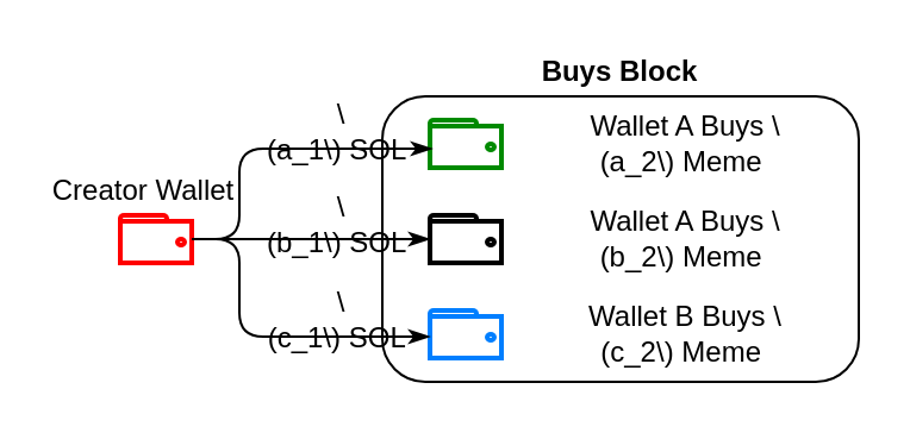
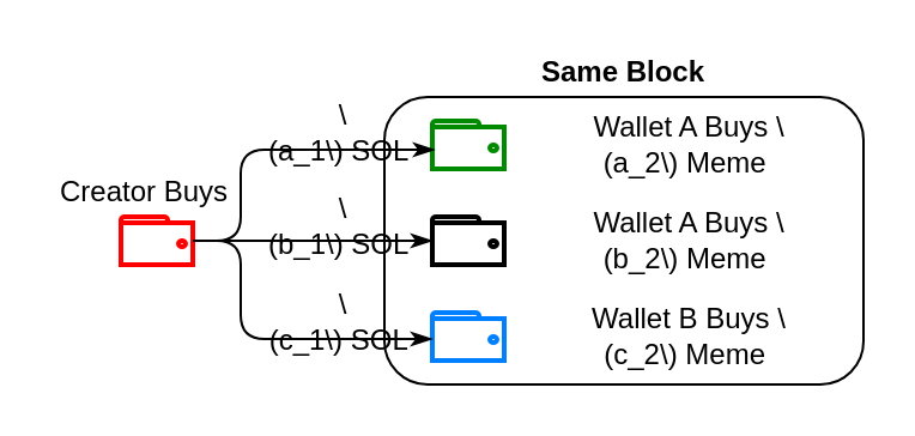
  <mxCell id="0" />
  <mxCell id="1" parent="0" />
  <mxCell id="2" value="" style="html=1;verticalLabelPosition=bottom;align=center;labelBackgroundColor=#ffffff;verticalAlign=top;strokeWidth=2;strokeColor=#FF0000;shadow=0;dashed=0;shape=mxgraph.ios7.icons.wallet;" parent="1" vertex="1"><mxGeometry x="50" y="90" width="30" height="20" as="geometry" /></mxCell>
  <mxCell id="3" value="" style="rounded=1;whiteSpace=wrap;html=1;" parent="1" vertex="1"><mxGeometry x="160" y="40" width="200" height="120" as="geometry" /></mxCell>
- <mxCell id="4" value="&lt;b&gt;Buys Block&lt;/b&gt;" style="text;html=1;align=center;verticalAlign=middle;whiteSpace=wrap;rounded=0;" parent="1" vertex="1"><mxGeometry x="220" y="20" width="80" height="20" as="geometry" /></mxCell>
- <mxCell id="5" value="Creator Wallet" style="text;html=1;align=center;verticalAlign=middle;whiteSpace=wrap;rounded=0;" parent="1" vertex="1"><mxGeometry x="20" y="70" width="80" height="20" as="geometry" /></mxCell>
+ <mxCell id="4" value="&lt;b&gt;Same Block&lt;/b&gt;" style="text;html=1;align=center;verticalAlign=middle;whiteSpace=wrap;rounded=0;" parent="1" vertex="1"><mxGeometry x="220" y="20" width="80" height="20" as="geometry" /></mxCell>
+ <mxCell id="5" value="Creator Buys" style="text;html=1;align=center;verticalAlign=middle;whiteSpace=wrap;rounded=0;" parent="1" vertex="1"><mxGeometry x="20" y="70" width="80" height="20" as="geometry" /></mxCell>
  <mxCell id="6" value="" style="html=1;verticalLabelPosition=bottom;align=center;labelBackgroundColor=#ffffff;verticalAlign=top;strokeWidth=2;strokeColor=#000000;shadow=0;dashed=0;shape=mxgraph.ios7.icons.wallet;" parent="1" vertex="1"><mxGeometry x="180" y="90" width="30" height="20" as="geometry" /></mxCell>
  <mxCell id="7" value="" style="html=1;verticalLabelPosition=bottom;align=center;labelBackgroundColor=#ffffff;verticalAlign=top;strokeWidth=2;strokeColor=#007FFF;shadow=0;dashed=0;shape=mxgraph.ios7.icons.wallet;" parent="1" vertex="1"><mxGeometry x="180" y="130" width="30" height="20" as="geometry" /></mxCell>
  <mxCell id="8" value="Wallet A Buys \(b_2\)&lt;span style=&quot;background-color: transparent; color: light-dark(rgb(0, 0, 0), rgb(255, 255, 255));&quot;&gt;&amp;nbsp;Meme&amp;nbsp;&lt;/span&gt;" style="text;html=1;align=center;verticalAlign=middle;whiteSpace=wrap;rounded=0;" parent="1" vertex="1"><mxGeometry x="220" y="90" width="135" height="20" as="geometry" /></mxCell>
  <mxCell id="9" value="Wallet B Buys \(c_2\)&lt;span style=&quot;background-color: transparent; color: light-dark(rgb(0, 0, 0), rgb(255, 255, 255));&quot;&gt;&amp;nbsp;Meme&amp;nbsp;&lt;/span&gt;" style="text;html=1;align=center;verticalAlign=middle;whiteSpace=wrap;rounded=0;" parent="1" vertex="1"><mxGeometry x="220" y="130" width="135" height="20" as="geometry" /></mxCell>
  <mxCell id="10" style="edgeStyle=orthogonalEdgeStyle;rounded=1;orthogonalLoop=1;jettySize=auto;html=1;endArrow=classicThin;endFill=1;curved=0;" parent="1" source="2" target="6" edge="1"><mxGeometry relative="1" as="geometry"><Array as="points"><mxPoint x="160" y="100" /><mxPoint x="160" y="100" /></Array></mxGeometry></mxCell>
  <mxCell id="11" value="\(a_1\)&lt;span style=&quot;background-color: transparent; color: light-dark(rgb(0, 0, 0), rgb(255, 255, 255));&quot;&gt;&amp;nbsp;SOL&amp;nbsp;&lt;/span&gt;" style="text;html=1;align=center;verticalAlign=middle;whiteSpace=wrap;rounded=0;" parent="1" vertex="1"><mxGeometry x="113" y="45" width="60" height="20" as="geometry" /></mxCell>
  <mxCell id="12" value="" style="html=1;verticalLabelPosition=bottom;align=center;labelBackgroundColor=#ffffff;verticalAlign=top;strokeWidth=2;strokeColor=#008A00;shadow=0;dashed=0;shape=mxgraph.ios7.icons.wallet;" parent="1" vertex="1"><mxGeometry x="180" y="50" width="30" height="20" as="geometry" /></mxCell>
  <mxCell id="13" value="Wallet A Buys \(a_2\)&lt;span style=&quot;background-color: transparent; color: light-dark(rgb(0, 0, 0), rgb(255, 255, 255));&quot;&gt;&amp;nbsp;Meme&amp;nbsp;&lt;/span&gt;" style="text;html=1;align=center;verticalAlign=middle;whiteSpace=wrap;rounded=0;" parent="1" vertex="1"><mxGeometry x="220" y="50" width="135" height="20" as="geometry" /></mxCell>
  <mxCell id="14" style="edgeStyle=orthogonalEdgeStyle;rounded=1;orthogonalLoop=1;jettySize=auto;html=1;entryX=0.033;entryY=0.6;entryDx=0;entryDy=0;entryPerimeter=0;endArrow=classicThin;endFill=1;curved=0;" parent="1" source="2" target="12" edge="1"><mxGeometry relative="1" as="geometry"><Array as="points"><mxPoint x="100" y="100" /><mxPoint x="100" y="62" /></Array></mxGeometry></mxCell>
  <mxCell id="15" style="edgeStyle=orthogonalEdgeStyle;rounded=1;orthogonalLoop=1;jettySize=auto;html=1;endArrow=classicThin;endFill=1;curved=0;" parent="1" source="2" edge="1"><mxGeometry relative="1" as="geometry"><mxPoint x="180" y="141" as="targetPoint" /><Array as="points"><mxPoint x="100" y="100" /><mxPoint x="100" y="141" /></Array></mxGeometry></mxCell>
  <mxCell id="16" value="\(b_1\)&lt;span style=&quot;background-color: transparent; color: light-dark(rgb(0, 0, 0), rgb(255, 255, 255));&quot;&gt;&amp;nbsp;SOL&amp;nbsp;&lt;/span&gt;" style="text;html=1;align=center;verticalAlign=middle;whiteSpace=wrap;rounded=0;" parent="1" vertex="1"><mxGeometry x="113" y="84" width="60" height="20" as="geometry" /></mxCell>
  <mxCell id="17" value="\(c_1\)&lt;span style=&quot;background-color: transparent; color: light-dark(rgb(0, 0, 0), rgb(255, 255, 255));&quot;&gt;&amp;nbsp;SOL&amp;nbsp;&lt;/span&gt;" style="text;html=1;align=center;verticalAlign=middle;whiteSpace=wrap;rounded=0;" parent="1" vertex="1"><mxGeometry x="113" y="124" width="60" height="20" as="geometry" /></mxCell>
